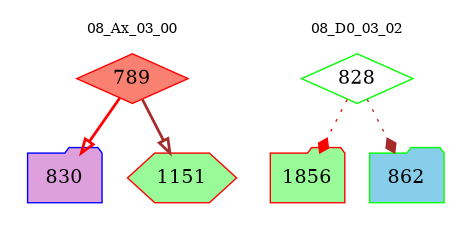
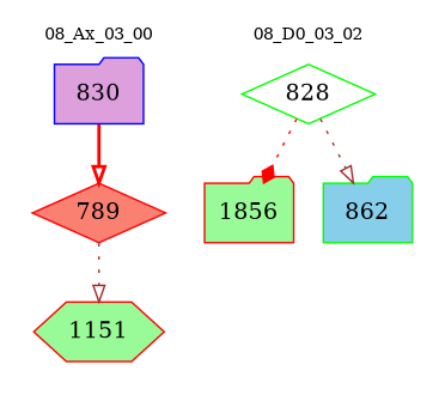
  digraph {
    fontname="DejaVu Serif"
    node [color=red fillcolor=palegreen fontname="DejaVu Serif" shape=folder style=filled]
    edge [arrowhead=onormal color=red fontname="DejaVu Serif" style=bold]
    n1 [fillcolor=salmon label=789 shape=diamond]
    n2 [color=blue fillcolor=plum label=830]
    n3 [label=1151 shape=hexagon]
    n4 [color=green fillcolor=white label=828 shape=diamond]
    n5 [label=1856]
    n6 [color=green fillcolor=skyblue label=862]
    subgraph cluster_1 {
      color=white
      fontsize=10
      label="08_Ax_03_00"
      n1
      n2
      n3
    }
    subgraph cluster_2 {
      color=white
      fontsize=10
      label="08_D0_03_02"
      n4
      n5
      n6
    }
-   n1 -> n2
-   n1 -> n3 [color=brown]
+   n2 -> n1
+   n1 -> n3 [color=brown style=dotted]
    n4 -> n5 [arrowhead=diamond style=dotted]
-   n4 -> n6 [arrowhead=diamond color=brown style=dotted]
+   n4 -> n6 [color=brown style=dotted]
  }
